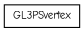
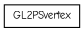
  digraph {
    rankdir=LR
    fontname="Comic Neue"
-   n1 [color=black fillcolor=white fontname="Comic Neue" fontsize=10 height=0.2 label=GL3PSvertex shape=record style=filled width=0.4]
+   n1 [color=black fillcolor=white fontname="Comic Neue" fontsize=10 height=0.2 label=GL2PSvertex shape=record style=filled width=0.4]
  }
